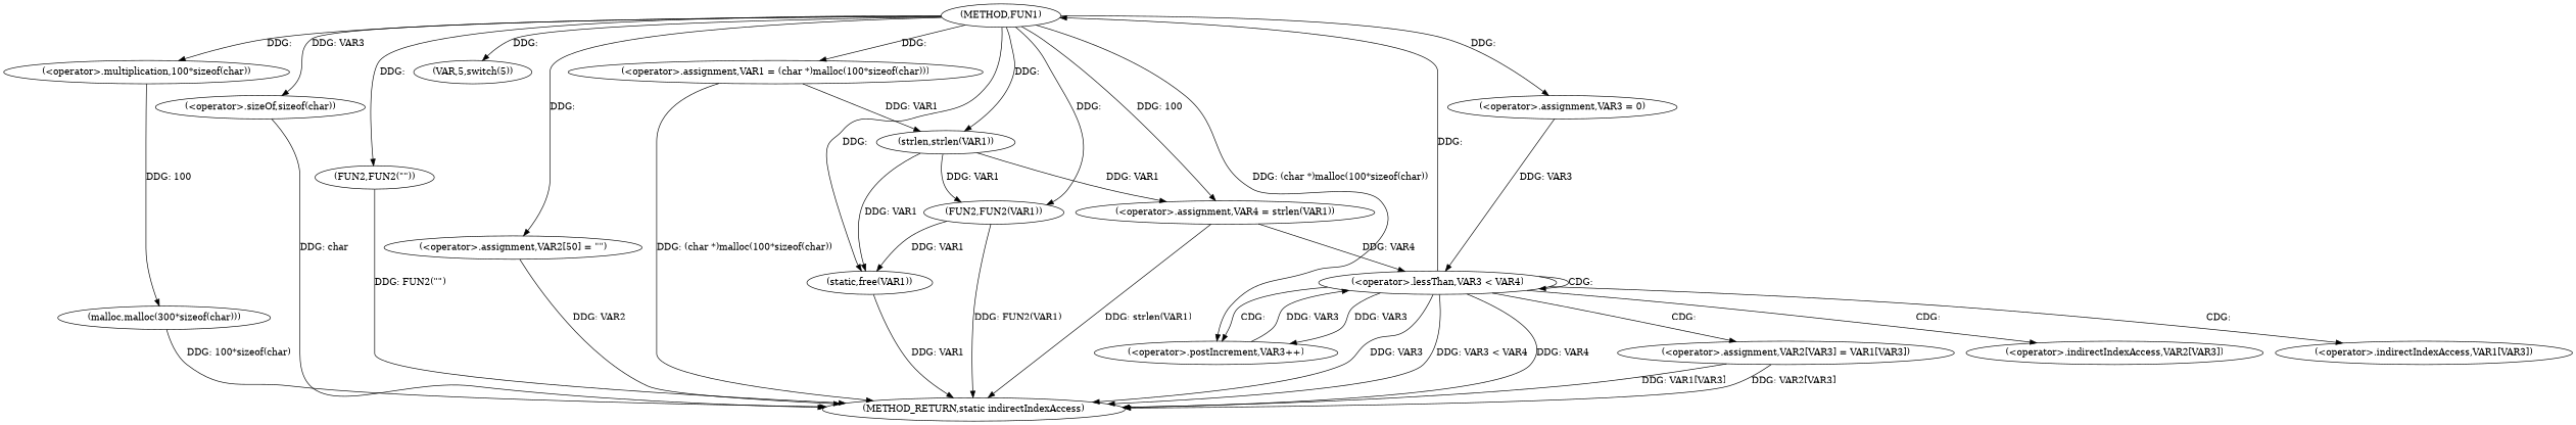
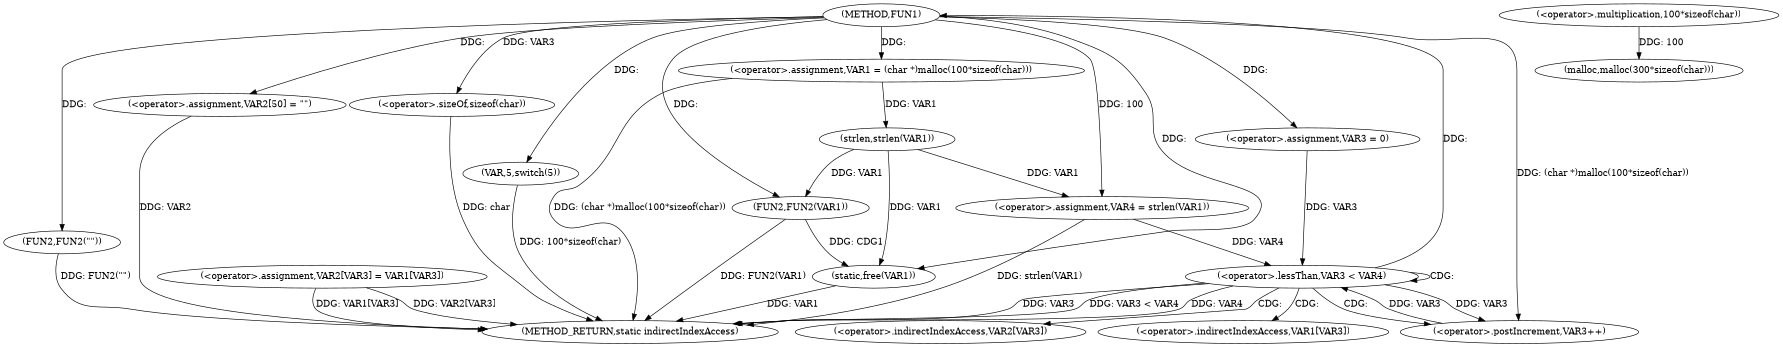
  digraph {
    n1 [label="(METHOD,FUN1)"]
    n2 [label="(<operator>.assignment,VAR1 = (char *)malloc(100*sizeof(char)))"]
    n3 [label="(<operator>.multiplication,100*sizeof(char))"]
    n4 [label="(<operator>.sizeOf,sizeof(char))"]
    n5 [label="(VAR,5,switch(5))"]
    n6 [label="(FUN2,FUN2(\"\"))"]
    n7 [label="(<operator>.assignment,VAR2[50] = \"\")"]
    n8 [label="(<operator>.assignment,VAR4 = strlen(VAR1))"]
    n9 [label="(strlen,strlen(VAR1))"]
    n10 [label="(<operator>.assignment,VAR3 = 0)"]
    n11 [label="(<operator>.postIncrement,VAR3++)"]
    n12 [label="(FUN2,FUN2(VAR1))"]
    n13 [label="(static,free(VAR1))"]
    n14 [label="(METHOD_RETURN,static indirectIndexAccess)"]
    n15 [label="(malloc,malloc(300*sizeof(char)))"]
    n16 [label="(<operator>.lessThan,VAR3 < VAR4)"]
    n17 [label="(<operator>.assignment,VAR2[VAR3] = VAR1[VAR3])"]
    n18 [label="(<operator>.indirectIndexAccess,VAR2[VAR3])"]
    n19 [label="(<operator>.indirectIndexAccess,VAR1[VAR3])"]
    n1 -> n2 [label="DDG: "]
-   n1 -> n3 [label="DDG: "]
    n1 -> n4 [label="DDG: VAR3"]
    n1 -> n5 [label="DDG: "]
    n1 -> n6 [label="DDG: "]
    n1 -> n7 [label="DDG: "]
    n1 -> n8 [label="DDG: 100"]
-   n1 -> n9 [label="DDG: "]
    n1 -> n10 [label="DDG: "]
    n1 -> n11 [label="DDG: (char *)malloc(100*sizeof(char))"]
    n1 -> n12 [label="DDG: "]
    n1 -> n13 [label="DDG: "]
    n2 -> n9 [label="DDG: VAR1"]
    n2 -> n14 [label="DDG: (char *)malloc(100*sizeof(char))"]
    n3 -> n15 [label="DDG: 100"]
    n4 -> n14 [label="DDG: char"]
    n6 -> n14 [label="DDG: FUN2(\"\")"]
    n7 -> n14 [label="DDG: VAR2"]
    n8 -> n14 [label="DDG: strlen(VAR1)"]
    n8 -> n16 [label="DDG: VAR4"]
    n9 -> n8 [label="DDG: VAR1"]
    n9 -> n12 [label="DDG: VAR1"]
    n9 -> n13 [label="DDG: VAR1"]
    n10 -> n16 [label="DDG: VAR3"]
    n11 -> n16 [label="DDG: VAR3"]
-   n12 -> n13 [label="DDG: VAR1"]
+   n12 -> n13 [label="DDG: CDG1"]
    n12 -> n14 [label="DDG: FUN2(VAR1)"]
    n13 -> n14 [label="DDG: VAR1"]
-   n15 -> n14 [label="DDG: 100*sizeof(char)"]
+   n5 -> n14 [label="DDG: 100*sizeof(char)"]
    n16 -> n1 [label="DDG: "]
    n16 -> n11 [label="DDG: VAR3"]
    n16 -> n11 [label="CDG: "]
    n16 -> n14 [label="DDG: VAR3"]
    n16 -> n14 [label="DDG: VAR3 < VAR4"]
    n16 -> n14 [label="DDG: VAR4"]
    n16 -> n16 [label="CDG: "]
-   n16 -> n17 [label="CDG: "]
    n16 -> n18 [label="CDG: "]
    n16 -> n19 [label="CDG: "]
    n17 -> n14 [label="DDG: VAR1[VAR3]"]
    n17 -> n14 [label="DDG: VAR2[VAR3]"]
  }
